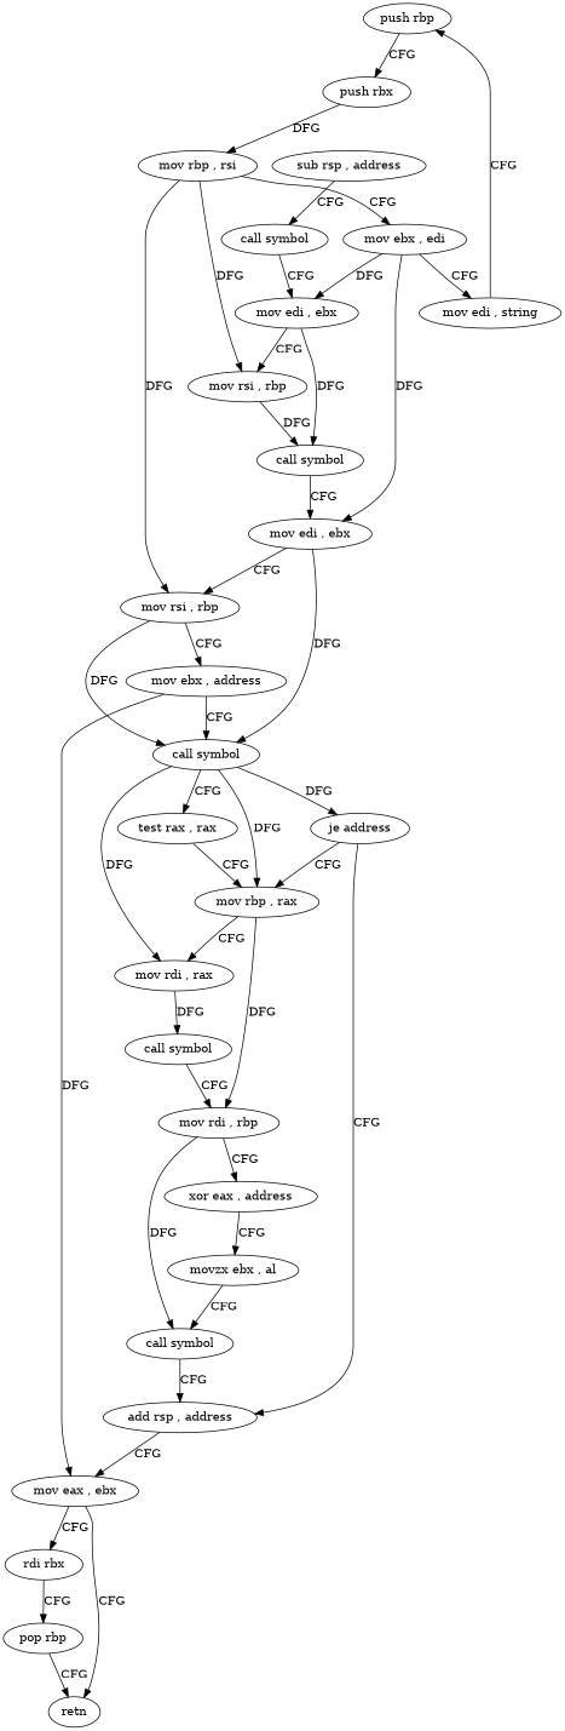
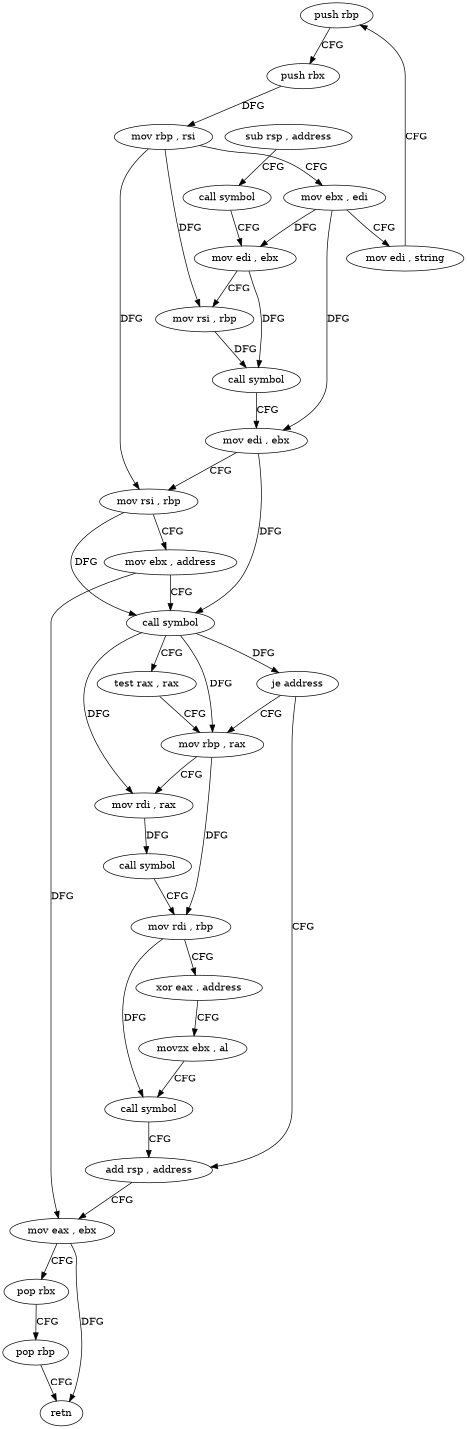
  digraph {
    n1 [label="push rbp"]
    n2 [label="push rbx"]
    n3 [label="mov rbp , rsi"]
    n4 [label="mov ebx , edi"]
    n5 [label="mov rsi , rbp"]
    n6 [label="mov rsi , rbp"]
    n7 [label="mov edi , string"]
    n8 [label="mov edi , ebx"]
    n9 [label="mov edi , ebx"]
    n10 [label="call symbol"]
    n11 [label="call symbol"]
    n12 [label="mov ebx , address"]
    n13 [label="sub rsp , address"]
    n14 [label="call symbol"]
    n15 [label="test rax , rax"]
    n16 [label="je address"]
    n17 [label="mov rbp , rax"]
    n18 [label="mov rdi , rax"]
    n19 [label="mov eax , ebx"]
-   n20 [label="rdi rbx"]
+   n20 [label="pop rbx"]
    n21 [label=retn]
    n22 [label="add rsp , address"]
    n23 [label="mov rdi , rbp"]
    n24 [label="call symbol"]
    n25 [label="xor eax , address"]
    n26 [label="call symbol"]
    n27 [label="pop rbp"]
    n28 [label="movzx ebx , al"]
    n1 -> n2 [label=CFG]
    n2 -> n3 [label=DFG]
    n3 -> n4 [label=CFG]
    n3 -> n5 [label=DFG]
    n3 -> n6 [label=DFG]
    n4 -> n7 [label=CFG]
    n4 -> n8 [label=DFG]
    n4 -> n9 [label=DFG]
    n5 -> n10 [label=DFG]
    n6 -> n11 [label=DFG]
    n6 -> n12 [label=CFG]
    n7 -> n1 [label=CFG]
    n8 -> n5 [label=CFG]
    n8 -> n10 [label=DFG]
    n9 -> n6 [label=CFG]
    n9 -> n11 [label=DFG]
    n10 -> n9 [label=CFG]
    n11 -> n15 [label=CFG]
    n11 -> n16 [label=DFG]
    n11 -> n17 [label=DFG]
    n11 -> n18 [label=DFG]
    n12 -> n11 [label=CFG]
    n12 -> n19 [label=DFG]
    n13 -> n14 [label=CFG]
    n14 -> n8 [label=CFG]
    n15 -> n17 [label=CFG]
    n16 -> n17 [label=CFG]
    n16 -> n22 [label=CFG]
    n17 -> n18 [label=CFG]
    n17 -> n23 [label=DFG]
    n18 -> n24 [label=DFG]
    n19 -> n20 [label=CFG]
-   n19 -> n21 [label=CFG]
+   n19 -> n21 [label=DFG]
    n20 -> n27 [label=CFG]
    n22 -> n19 [label=CFG]
    n23 -> n25 [label=CFG]
    n23 -> n26 [label=DFG]
    n24 -> n23 [label=CFG]
    n25 -> n28 [label=CFG]
    n26 -> n22 [label=CFG]
    n27 -> n21 [label=CFG]
    n28 -> n26 [label=CFG]
  }
